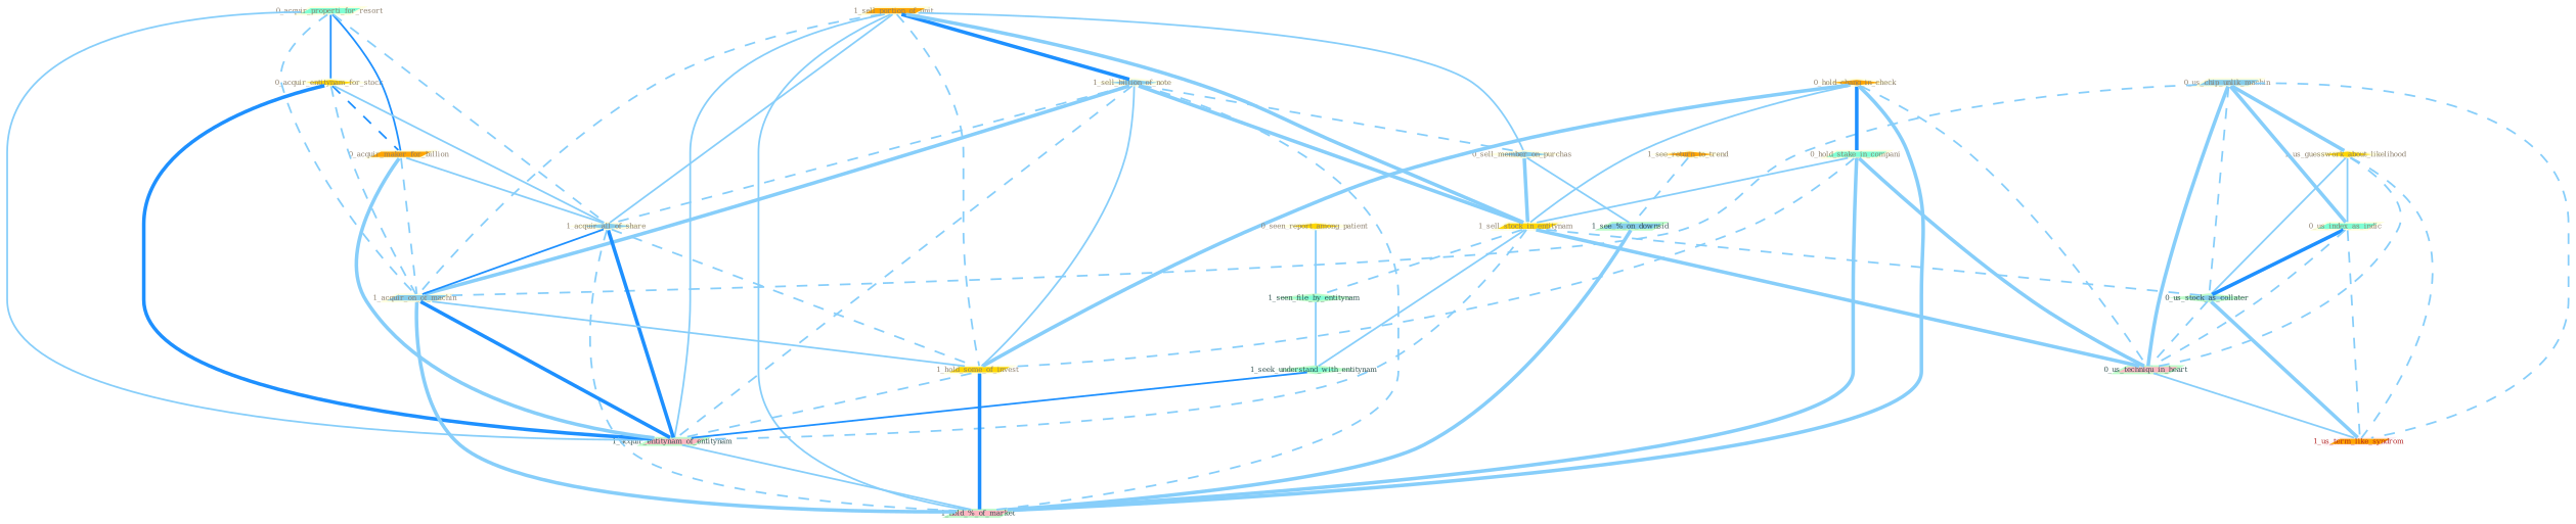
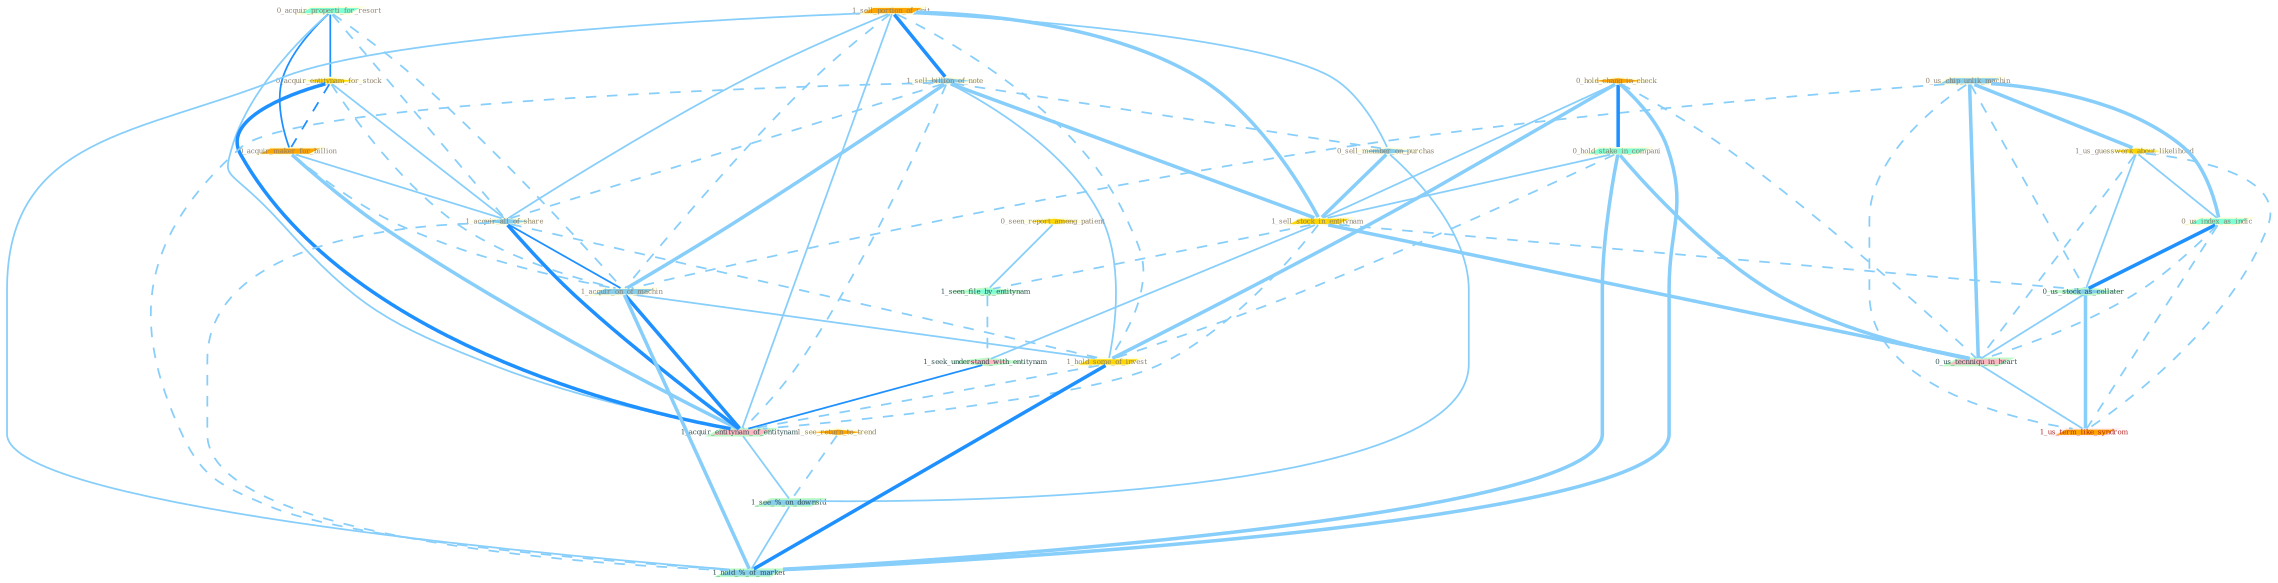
  graph {
    node [color="#ffffe0" fillcolor=skyblue fixedsize=true fontcolor="#8b7d6b" fontsize=4 shape=parallelogram style=filled]
    edge [color="#87cefa" style=dashed w=1]
    "0_acquir_properti_for_resort " [fillcolor=aquamarine height=.06 width=.5]
    "0_acquir_entitynam_for_stock " [fillcolor=gold height=.06 shape=diamond width=.5]
    "1_sell_portion_of_unit " [fillcolor=orange height=.06 width=.5]
    "0_acquir_maker_for_billion " [fillcolor=orange height=.06 width=.5]
    "1_sell_billion_of_note " [height=.06 shape=diamond width=.5]
    "0_us_chip_unlik_machin " [height=.06 width=.5]
    "0_hold_chang_in_check " [fillcolor=orange height=.06 shape=diamond width=.5]
    "0_hold_stake_in_compani " [fillcolor=aquamarine height=.06 width=.5]
    "1_see_return_to_trend " [fillcolor=orange height=.06 shape=diamond width=.5]
    "1_us_guesswork_about_likelihood " [fillcolor=gold height=.06 shape=diamond width=.5]
    "1_acquir_all_of_share " [height=.06 shape=diamond width=.5]
    "0_sell_member_on_purchas " [height=.06 shape=diamond width=.5]
    "1_sell_stock_in_entitynam " [fillcolor=gold height=.06 width=.5]
    "0_seen_report_among_patient " [fillcolor=gold height=.06 shape=diamond width=.5]
    "1_acquir_on_of_machin " [height=.06 width=.5]
    "0_us_index_as_indic " [fillcolor=aquamarine height=.06 width=.5]
    "1_hold_some_of_invest " [fillcolor=gold height=.06 width=.5]
    "1_us_term_like_syndrom " [color="#fff0f5" fillcolor=orange fontcolor="#b22222" height=.06 width=.5]
    "1_acquir_entitynam_of_entitynam " [color="#BDFCC9" fillcolor=lightpink fontcolor="#2f4f4f" height=.06 width=.5]
-   "1_hold_%_of_market " [color="#BDFCC9" fillcolor=lightpink fontcolor="#2f4f4f" height=.06 width=.5]
+   "1_hold_%_of_market " [color="#BDFCC9" fontcolor="#2f4f4f" height=.06 width=.5]
    "0_us_stock_as_collater " [color="#BDFCC9" fontcolor="#2f4f4f" height=.06 shape=diamond width=.5]
    "0_us_techniqu_in_heart " [color="#BDFCC9" fillcolor=lightpink fontcolor="#2f4f4f" height=.06 width=.5]
    "1_see_%_on_downsid " [color="#BDFCC9" fontcolor="#2f4f4f" height=.06 width=.5]
    "1_seen_file_by_entitynam " [color="#BDFCC9" fillcolor=aquamarine fontcolor="#2f4f4f" height=.06 shape=diamond width=.5]
-   "1_seek_understand_with_entitynam " [color="#BDFCC9" fillcolor=aquamarine fontcolor="#2f4f4f" height=.06 shape=diamond width=.5]
+   "1_seek_understand_with_entitynam " [color="#BDFCC9" fillcolor=lightpink fontcolor="#2f4f4f" height=.06 shape=diamond width=.5]
    subgraph sub_1 {
      "0_acquir_properti_for_resort "
      "0_acquir_entitynam_for_stock "
      "1_sell_portion_of_unit "
      "0_acquir_maker_for_billion "
      "1_sell_billion_of_note "
      "0_us_chip_unlik_machin "
      "0_hold_chang_in_check "
      "0_hold_stake_in_compani "
      "1_see_return_to_trend "
      "1_us_guesswork_about_likelihood "
      "1_acquir_all_of_share "
      "0_sell_member_on_purchas "
      "1_sell_stock_in_entitynam "
      "0_seen_report_among_patient "
      "1_acquir_on_of_machin "
      "0_us_index_as_indic "
      "1_hold_some_of_invest "
    }
    subgraph sub_2 {
      "1_us_term_like_syndrom "
    }
    "0_acquir_properti_for_resort " -- "0_acquir_entitynam_for_stock " [color="#1e90ff" style=solid w=2]
    "0_acquir_properti_for_resort " -- "0_acquir_maker_for_billion " [color="#1e90ff" style=solid w=2]
    "0_acquir_properti_for_resort " -- "1_acquir_all_of_share "
    "0_acquir_properti_for_resort " -- "1_acquir_on_of_machin "
    "0_acquir_properti_for_resort " -- "1_acquir_entitynam_of_entitynam " [style=solid]
    "0_acquir_entitynam_for_stock " -- "0_acquir_maker_for_billion " [color="#1e90ff" w=2]
    "0_acquir_entitynam_for_stock " -- "1_acquir_all_of_share " [style=solid]
    "0_acquir_entitynam_for_stock " -- "1_acquir_on_of_machin "
    "0_acquir_entitynam_for_stock " -- "1_acquir_entitynam_of_entitynam " [color="#1e90ff" style=bold w=2]
    "1_sell_portion_of_unit " -- "1_sell_billion_of_note " [color="#1e90ff" style=bold w=2]
    "1_sell_portion_of_unit " -- "1_acquir_all_of_share " [style=solid]
    "1_sell_portion_of_unit " -- "0_sell_member_on_purchas " [style=solid]
    "1_sell_portion_of_unit " -- "1_sell_stock_in_entitynam " [style=bold]
    "1_sell_portion_of_unit " -- "1_acquir_on_of_machin "
    "1_sell_portion_of_unit " -- "1_hold_some_of_invest "
    "1_sell_portion_of_unit " -- "1_acquir_entitynam_of_entitynam " [style=solid]
    "1_sell_portion_of_unit " -- "1_hold_%_of_market " [style=solid]
    "0_acquir_maker_for_billion " -- "1_acquir_all_of_share " [style=solid]
    "0_acquir_maker_for_billion " -- "1_acquir_on_of_machin "
    "0_acquir_maker_for_billion " -- "1_acquir_entitynam_of_entitynam " [style=bold]
    "1_sell_billion_of_note " -- "1_acquir_all_of_share "
    "1_sell_billion_of_note " -- "0_sell_member_on_purchas "
    "1_sell_billion_of_note " -- "1_sell_stock_in_entitynam " [style=bold]
    "1_sell_billion_of_note " -- "1_acquir_on_of_machin " [style=bold]
    "1_sell_billion_of_note " -- "1_hold_some_of_invest " [style=solid]
    "1_sell_billion_of_note " -- "1_acquir_entitynam_of_entitynam "
    "1_sell_billion_of_note " -- "1_hold_%_of_market "
    "0_us_chip_unlik_machin " -- "1_us_guesswork_about_likelihood " [style=bold]
    "0_us_chip_unlik_machin " -- "1_acquir_on_of_machin "
    "0_us_chip_unlik_machin " -- "0_us_index_as_indic " [style=bold]
    "0_us_chip_unlik_machin " -- "1_us_term_like_syndrom "
    "0_us_chip_unlik_machin " -- "0_us_stock_as_collater "
    "0_us_chip_unlik_machin " -- "0_us_techniqu_in_heart " [style=bold]
    "0_hold_chang_in_check " -- "0_hold_stake_in_compani " [color="#1e90ff" style=bold w=2]
    "0_hold_chang_in_check " -- "1_sell_stock_in_entitynam " [style=solid]
    "0_hold_chang_in_check " -- "1_hold_some_of_invest " [style=bold]
    "0_hold_chang_in_check " -- "1_hold_%_of_market " [style=bold]
    "0_hold_chang_in_check " -- "0_us_techniqu_in_heart "
    "0_hold_stake_in_compani " -- "1_sell_stock_in_entitynam " [style=solid]
    "0_hold_stake_in_compani " -- "1_hold_some_of_invest "
    "0_hold_stake_in_compani " -- "1_hold_%_of_market " [style=bold]
    "0_hold_stake_in_compani " -- "0_us_techniqu_in_heart " [style=bold]
    "1_see_return_to_trend " -- "1_see_%_on_downsid "
    "1_us_guesswork_about_likelihood " -- "0_us_index_as_indic " [style=solid]
    "1_us_guesswork_about_likelihood " -- "1_us_term_like_syndrom "
    "1_us_guesswork_about_likelihood " -- "0_us_stock_as_collater " [style=solid]
    "1_us_guesswork_about_likelihood " -- "0_us_techniqu_in_heart "
    "1_acquir_all_of_share " -- "1_acquir_on_of_machin " [color="#1e90ff" style=solid w=2]
    "1_acquir_all_of_share " -- "1_hold_some_of_invest "
    "1_acquir_all_of_share " -- "1_acquir_entitynam_of_entitynam " [color="#1e90ff" style=bold w=2]
    "1_acquir_all_of_share " -- "1_hold_%_of_market "
    "0_sell_member_on_purchas " -- "1_sell_stock_in_entitynam " [style=bold]
    "0_sell_member_on_purchas " -- "1_see_%_on_downsid " [style=solid]
    "1_sell_stock_in_entitynam " -- "1_acquir_entitynam_of_entitynam "
    "1_sell_stock_in_entitynam " -- "0_us_stock_as_collater "
    "1_sell_stock_in_entitynam " -- "0_us_techniqu_in_heart " [style=bold]
    "1_sell_stock_in_entitynam " -- "1_seen_file_by_entitynam "
    "1_sell_stock_in_entitynam " -- "1_seek_understand_with_entitynam " [style=solid]
    "0_seen_report_among_patient " -- "1_seen_file_by_entitynam " [style=solid]
    "1_acquir_on_of_machin " -- "1_hold_some_of_invest " [style=solid]
    "1_acquir_on_of_machin " -- "1_acquir_entitynam_of_entitynam " [color="#1e90ff" style=bold w=2]
    "1_acquir_on_of_machin " -- "1_hold_%_of_market " [style=bold]
    "0_us_index_as_indic " -- "1_us_term_like_syndrom "
    "0_us_index_as_indic " -- "0_us_stock_as_collater " [color="#1e90ff" style=bold w=2]
    "0_us_index_as_indic " -- "0_us_techniqu_in_heart "
    "1_hold_some_of_invest " -- "1_acquir_entitynam_of_entitynam "
    "1_hold_some_of_invest " -- "1_hold_%_of_market " [color="#1e90ff" style=bold w=2]
-   "1_acquir_entitynam_of_entitynam " -- "1_hold_%_of_market " [style=solid]
+   "1_acquir_entitynam_of_entitynam " -- "1_see_%_on_downsid " [style=solid]
    "0_us_stock_as_collater " -- "1_us_term_like_syndrom " [style=bold]
-   "0_us_stock_as_collater " -- "0_us_techniqu_in_heart "
+   "0_us_stock_as_collater " -- "0_us_techniqu_in_heart " [style=solid]
    "0_us_techniqu_in_heart " -- "1_us_term_like_syndrom " [style=solid]
-   "1_see_%_on_downsid " -- "1_hold_%_of_market " [style=bold]
-   "1_seen_file_by_entitynam " -- "1_seek_understand_with_entitynam " [style=solid]
+   "1_see_%_on_downsid " -- "1_hold_%_of_market " [style=solid]
+   "1_seen_file_by_entitynam " -- "1_seek_understand_with_entitynam "
    "1_seek_understand_with_entitynam " -- "1_acquir_entitynam_of_entitynam " [color="#1e90ff" style=solid]
  }
